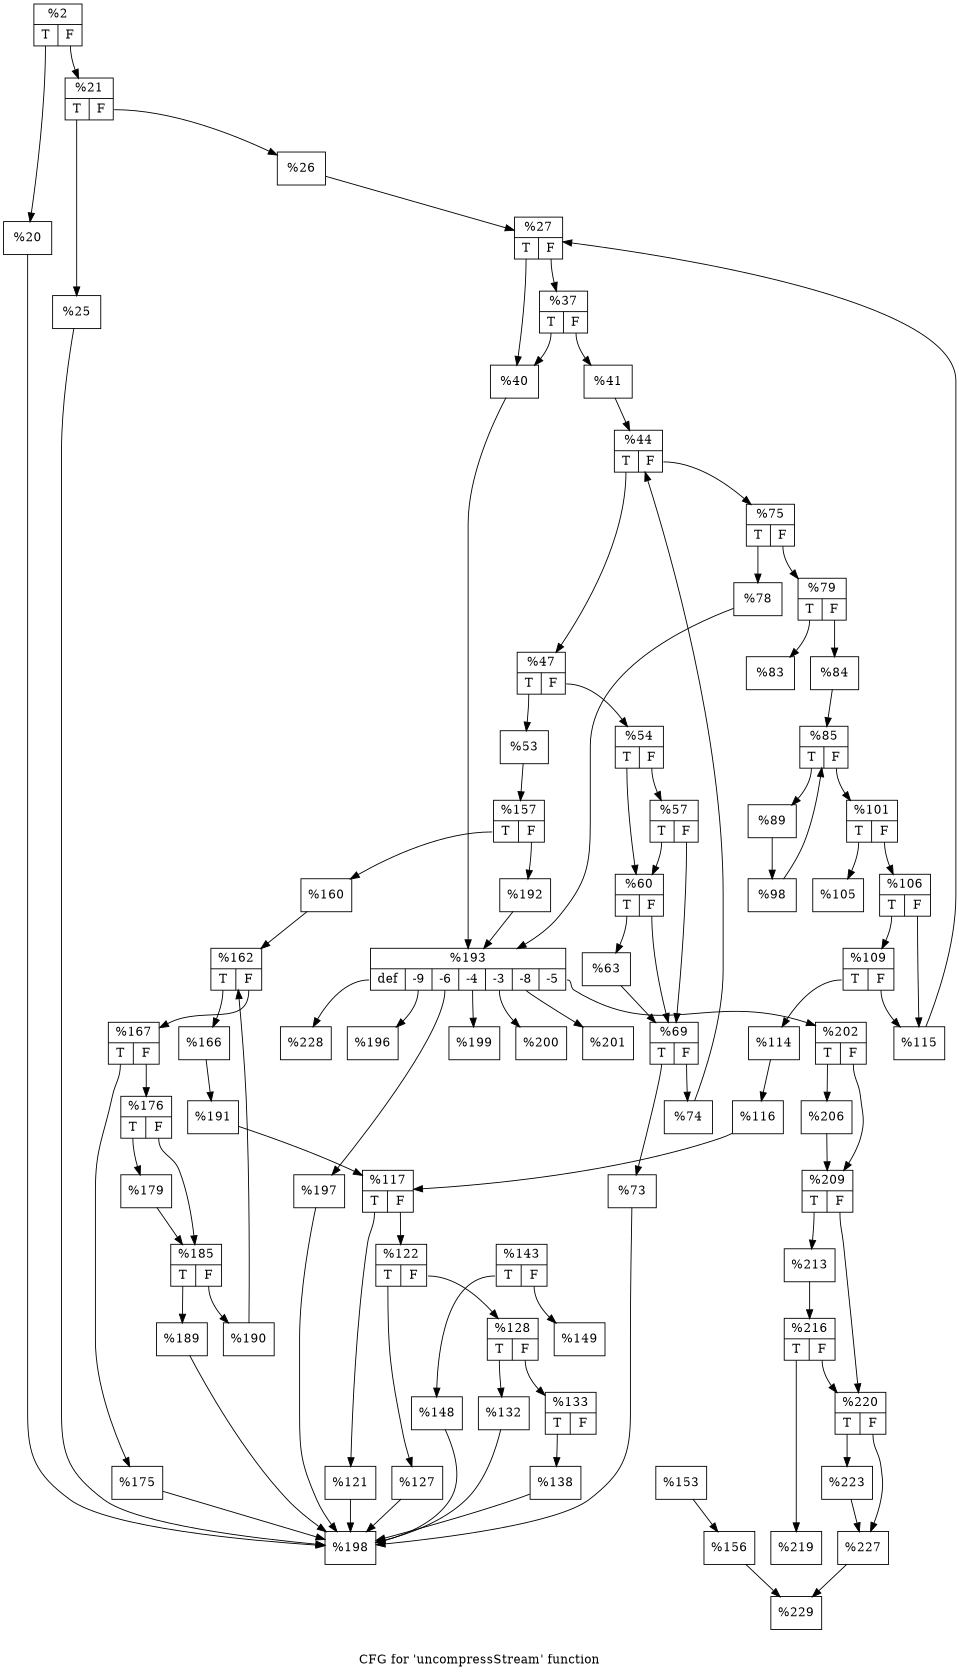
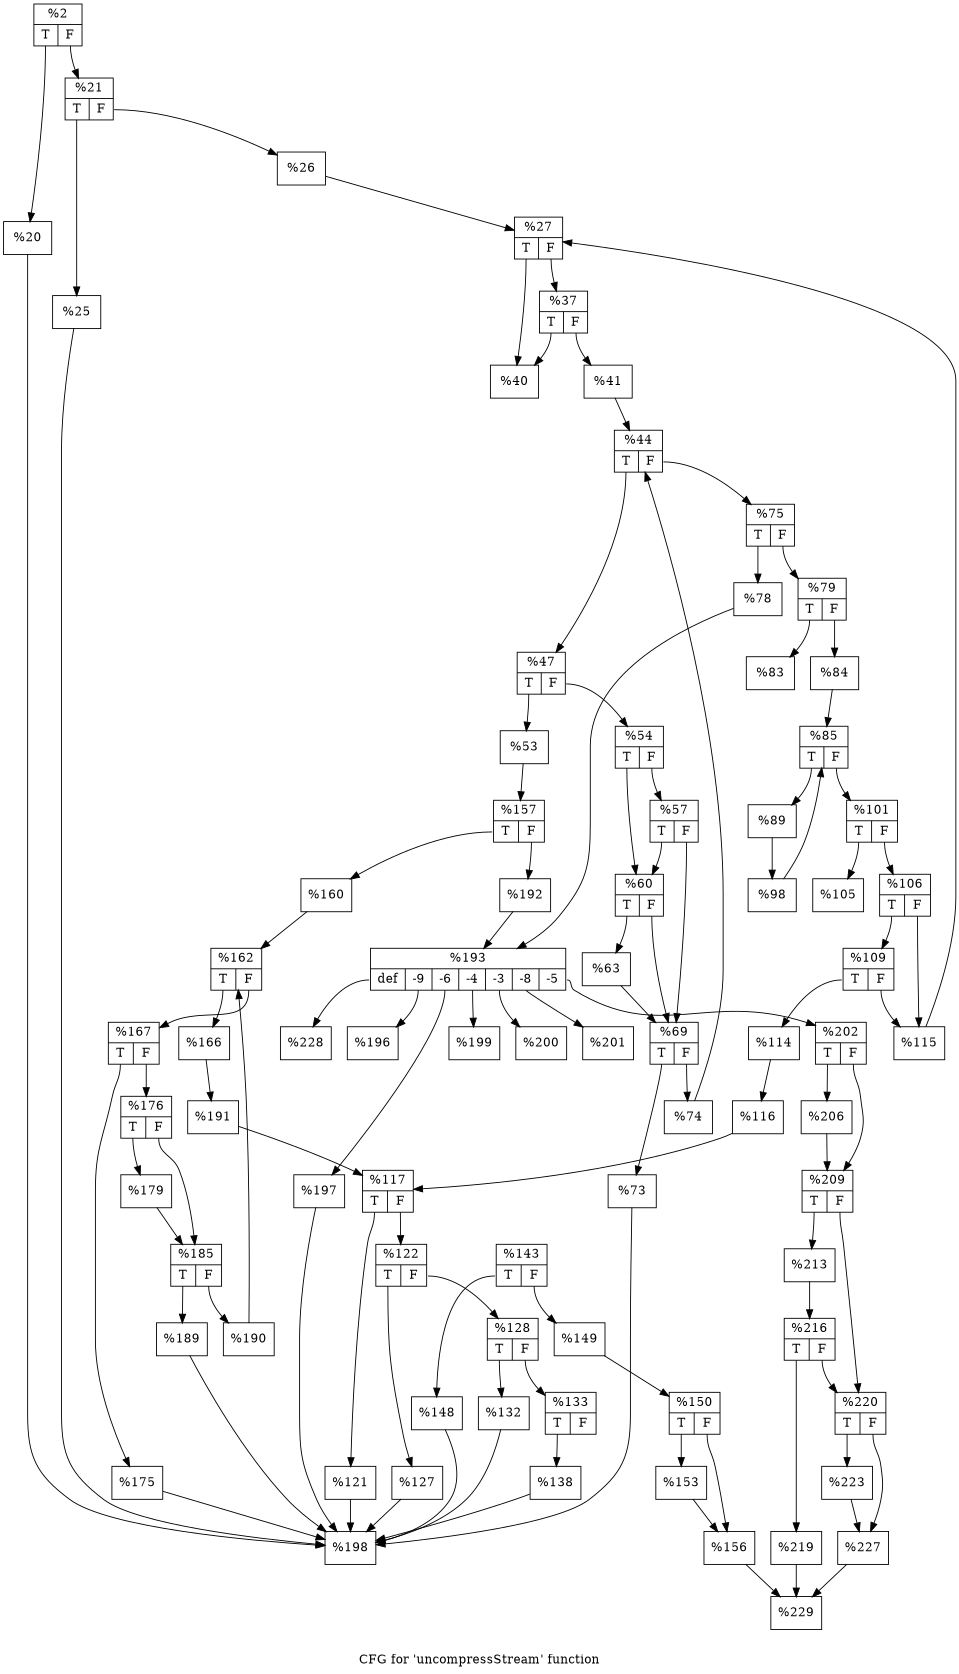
  digraph {
    label="CFG for 'uncompressStream' function"
    node [shape=record]
    n1 [label="{%2|{<s0>T|<s1>F}}"]
    n2 [label="{%20}"]
    n3 [label="{%21|{<s0>T|<s1>F}}"]
    n4 [label="{%198}"]
    n5 [label="{%25}"]
    n6 [label="{%26}"]
    n7 [label="{%27|{<s0>T|<s1>F}}"]
    n8 [label="{%40}"]
    n9 [label="{%37|{<s0>T|<s1>F}}"]
    n10 [label="{%193|{<s0>def|<s1>-9|<s2>-6|<s3>-4|<s4>-3|<s5>-8|<s6>-5}}"]
    n11 [label="{%41}"]
    n12 [label="{%228}"]
    n13 [label="{%196}"]
    n14 [label="{%197}"]
    n15 [label="{%199}"]
    n16 [label="{%200}"]
    n17 [label="{%201}"]
    n18 [label="{%202|{<s0>T|<s1>F}}"]
    n19 [label="{%44|{<s0>T|<s1>F}}"]
    n20 [label="{%47|{<s0>T|<s1>F}}"]
    n21 [label="{%75|{<s0>T|<s1>F}}"]
    n22 [label="{%206}"]
    n23 [label="{%209|{<s0>T|<s1>F}}"]
    n24 [label="{%53}"]
    n25 [label="{%54|{<s0>T|<s1>F}}"]
    n26 [label="{%78}"]
    n27 [label="{%79|{<s0>T|<s1>F}}"]
    n28 [label="{%157|{<s0>T|<s1>F}}"]
    n29 [label="{%60|{<s0>T|<s1>F}}"]
    n30 [label="{%57|{<s0>T|<s1>F}}"]
    n31 [label="{%83}"]
    n32 [label="{%84}"]
    n33 [label="{%160}"]
    n34 [label="{%192}"]
    n35 [label="{%69|{<s0>T|<s1>F}}"]
    n36 [label="{%63}"]
    n37 [label="{%162|{<s0>T|<s1>F}}"]
    n38 [label="{%73}"]
    n39 [label="{%74}"]
    n40 [label="{%85|{<s0>T|<s1>F}}"]
    n41 [label="{%89}"]
    n42 [label="{%101|{<s0>T|<s1>F}}"]
    n43 [label="{%98}"]
    n44 [label="{%105}"]
    n45 [label="{%106|{<s0>T|<s1>F}}"]
    n46 [label="{%109|{<s0>T|<s1>F}}"]
    n47 [label="{%115}"]
    n48 [label="{%114}"]
    n49 [label="{%116}"]
    n50 [label="{%117|{<s0>T|<s1>F}}"]
    n51 [label="{%121}"]
    n52 [label="{%122|{<s0>T|<s1>F}}"]
    n53 [label="{%127}"]
    n54 [label="{%128|{<s0>T|<s1>F}}"]
    n55 [label="{%132}"]
    n56 [label="{%133|{<s0>T|<s1>F}}"]
    n57 [label="{%138}"]
    n58 [label="{%143|{<s0>T|<s1>F}}"]
    n59 [label="{%148}"]
    n60 [label="{%149}"]
+   n61 [label="{%150|{<s0>T|<s1>F}}"]
    n62 [label="{%153}"]
    n63 [label="{%156}"]
    n64 [label="{%229}"]
    n65 [label="{%166}"]
    n66 [label="{%167|{<s0>T|<s1>F}}"]
    n67 [label="{%191}"]
    n68 [label="{%175}"]
    n69 [label="{%176|{<s0>T|<s1>F}}"]
    n70 [label="{%179}"]
    n71 [label="{%185|{<s0>T|<s1>F}}"]
    n72 [label="{%189}"]
    n73 [label="{%190}"]
    n74 [label="{%213}"]
    n75 [label="{%220|{<s0>T|<s1>F}}"]
    n76 [label="{%216|{<s0>T|<s1>F}}"]
    n77 [label="{%219}"]
    n78 [label="{%223}"]
    n79 [label="{%227}"]
    n1 -> n2 [tailport=s0]
    n1 -> n3 [tailport=s1]
    n2 -> n4
    n3 -> n5 [tailport=s0]
    n3 -> n6 [tailport=s1]
    n5 -> n4
    n6 -> n7
    n7 -> n8 [tailport=s0]
    n7 -> n9 [tailport=s1]
-   n8 -> n10
    n9 -> n8 [tailport=s0]
    n9 -> n11 [tailport=s1]
    n10 -> n12 [tailport=s0]
    n10 -> n13 [tailport=s1]
    n10 -> n14 [tailport=s2]
    n10 -> n15 [tailport=s3]
    n10 -> n16 [tailport=s4]
    n10 -> n17 [tailport=s5]
    n10 -> n18 [tailport=s6]
    n11 -> n19
    n14 -> n4
    n18 -> n22 [tailport=s0]
    n18 -> n23 [tailport=s1]
    n19 -> n20 [tailport=s0]
    n19 -> n21 [tailport=s1]
    n20 -> n24 [tailport=s0]
    n20 -> n25 [tailport=s1]
    n21 -> n26 [tailport=s0]
    n21 -> n27 [tailport=s1]
    n22 -> n23
    n23 -> n74 [tailport=s0]
    n23 -> n75 [tailport=s1]
    n24 -> n28
    n25 -> n29 [tailport=s0]
    n25 -> n30 [tailport=s1]
    n26 -> n10
    n27 -> n31 [tailport=s0]
    n27 -> n32 [tailport=s1]
    n28 -> n33 [tailport=s0]
    n28 -> n34 [tailport=s1]
    n29 -> n35 [tailport=s1]
    n29 -> n36 [tailport=s0]
    n30 -> n29 [tailport=s0]
    n30 -> n35 [tailport=s1]
    n32 -> n40
    n33 -> n37
    n34 -> n10
    n35 -> n38 [tailport=s0]
    n35 -> n39 [tailport=s1]
    n36 -> n35
    n37 -> n65 [tailport=s0]
    n37 -> n66 [tailport=s1]
    n38 -> n4
    n39 -> n19
    n40 -> n41 [tailport=s0]
    n40 -> n42 [tailport=s1]
    n41 -> n43
    n42 -> n44 [tailport=s0]
    n42 -> n45 [tailport=s1]
    n43 -> n40
    n45 -> n46 [tailport=s0]
    n45 -> n47 [tailport=s1]
    n46 -> n47 [tailport=s1]
    n46 -> n48 [tailport=s0]
    n47 -> n7
    n48 -> n49
    n49 -> n50
    n50 -> n51 [tailport=s0]
    n50 -> n52 [tailport=s1]
    n51 -> n4
    n52 -> n53 [tailport=s0]
    n52 -> n54 [tailport=s1]
    n53 -> n4
    n54 -> n55 [tailport=s0]
    n54 -> n56 [tailport=s1]
    n55 -> n4
    n56 -> n57 [tailport=s0]
    n57 -> n4
    n58 -> n59 [tailport=s0]
    n58 -> n60 [tailport=s1]
    n59 -> n4
+   n60 -> n61
+   n61 -> n62 [tailport=s0]
+   n61 -> n63 [tailport=s1]
    n62 -> n63
    n63 -> n64
    n65 -> n67
    n66 -> n68 [tailport=s0]
    n66 -> n69 [tailport=s1]
    n67 -> n50
    n68 -> n4
    n69 -> n70 [tailport=s0]
    n69 -> n71 [tailport=s1]
    n70 -> n71
    n71 -> n72 [tailport=s0]
    n71 -> n73 [tailport=s1]
    n72 -> n4
    n73 -> n37
    n74 -> n76
    n75 -> n78 [tailport=s0]
    n75 -> n79 [tailport=s1]
    n76 -> n75 [tailport=s1]
    n76 -> n77 [tailport=s0]
+   n77 -> n64
    n78 -> n79
    n79 -> n64
  }
